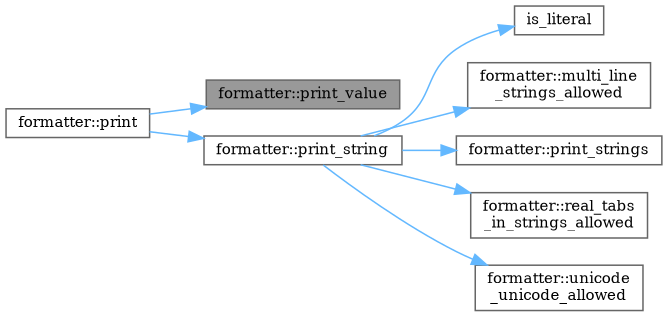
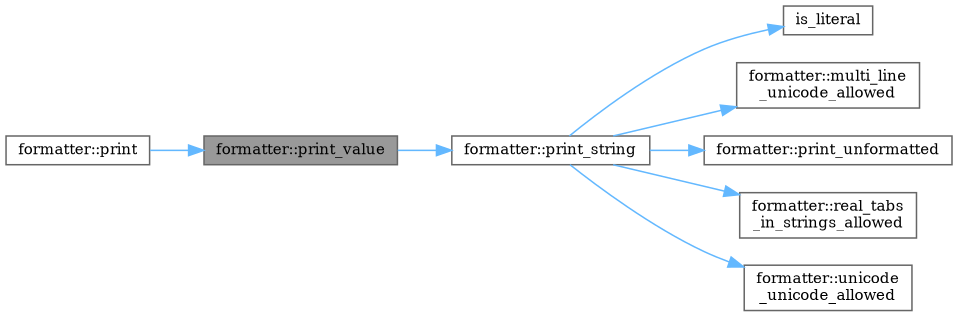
  digraph {
    fontname="DejaVu Serif"
    rankdir=LR
    node [color=grey40 fillcolor=white fontname="DejaVu Serif" fontsize=10 shape=box style=filled]
    edge [color=steelblue1 fontname="DejaVu Serif" fontsize=10 labelfontname=Helvetica labelfontsize=10 style=solid]
    n1 [color=gray40 fillcolor=grey60 fontcolor=black height=0.2 label="formatter::print_value" width=0.4]
    n2 [height=0.2 label="formatter::print" width=0.4]
    n3 [height=0.2 label="formatter::print_string" width=0.4]
    n4 [height=0.2 label=is_literal width=0.4]
-   n5 [height=0.2 label="formatter::multi_line\l_strings_allowed" width=0.4]
-   n6 [height=0.2 label="formatter::print_strings" width=0.4]
+   n5 [height=0.2 label="formatter::multi_line\l_unicode_allowed" width=0.4]
+   n6 [height=0.2 label="formatter::print_unformatted" width=0.4]
    n7 [height=0.2 label="formatter::real_tabs\l_in_strings_allowed" width=0.4]
    n8 [height=0.2 label="formatter::unicode\l_unicode_allowed" width=0.4]
    n2 -> n1
-   n2 -> n3
+   n1 -> n3
    n3 -> n4
    n3 -> n5
    n3 -> n6
    n3 -> n7
    n3 -> n8
  }
